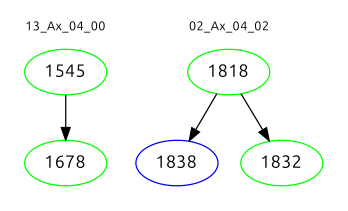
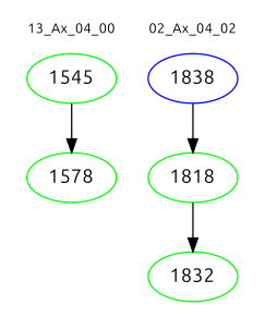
  digraph {
    fontname=Ubuntu
    node [color=green fontname=Ubuntu]
    edge [color=black fontname=Ubuntu]
    n1 [label=1545]
-   n2 [label=1678]
+   n2 [label=1578]
    n3 [color=blue label=1838]
    n4 [label=1818]
    n5 [label=1832]
    subgraph cluster_1 {
      color=white
      fontsize=10
      label="13_Ax_04_00"
      n1
      n2
    }
    subgraph cluster_2 {
      color=white
      fontsize=10
      label="02_Ax_04_02"
      n3
      n4
      n5
    }
    n1 -> n2
-   n4 -> n3
+   n3 -> n4
    n4 -> n5
  }
